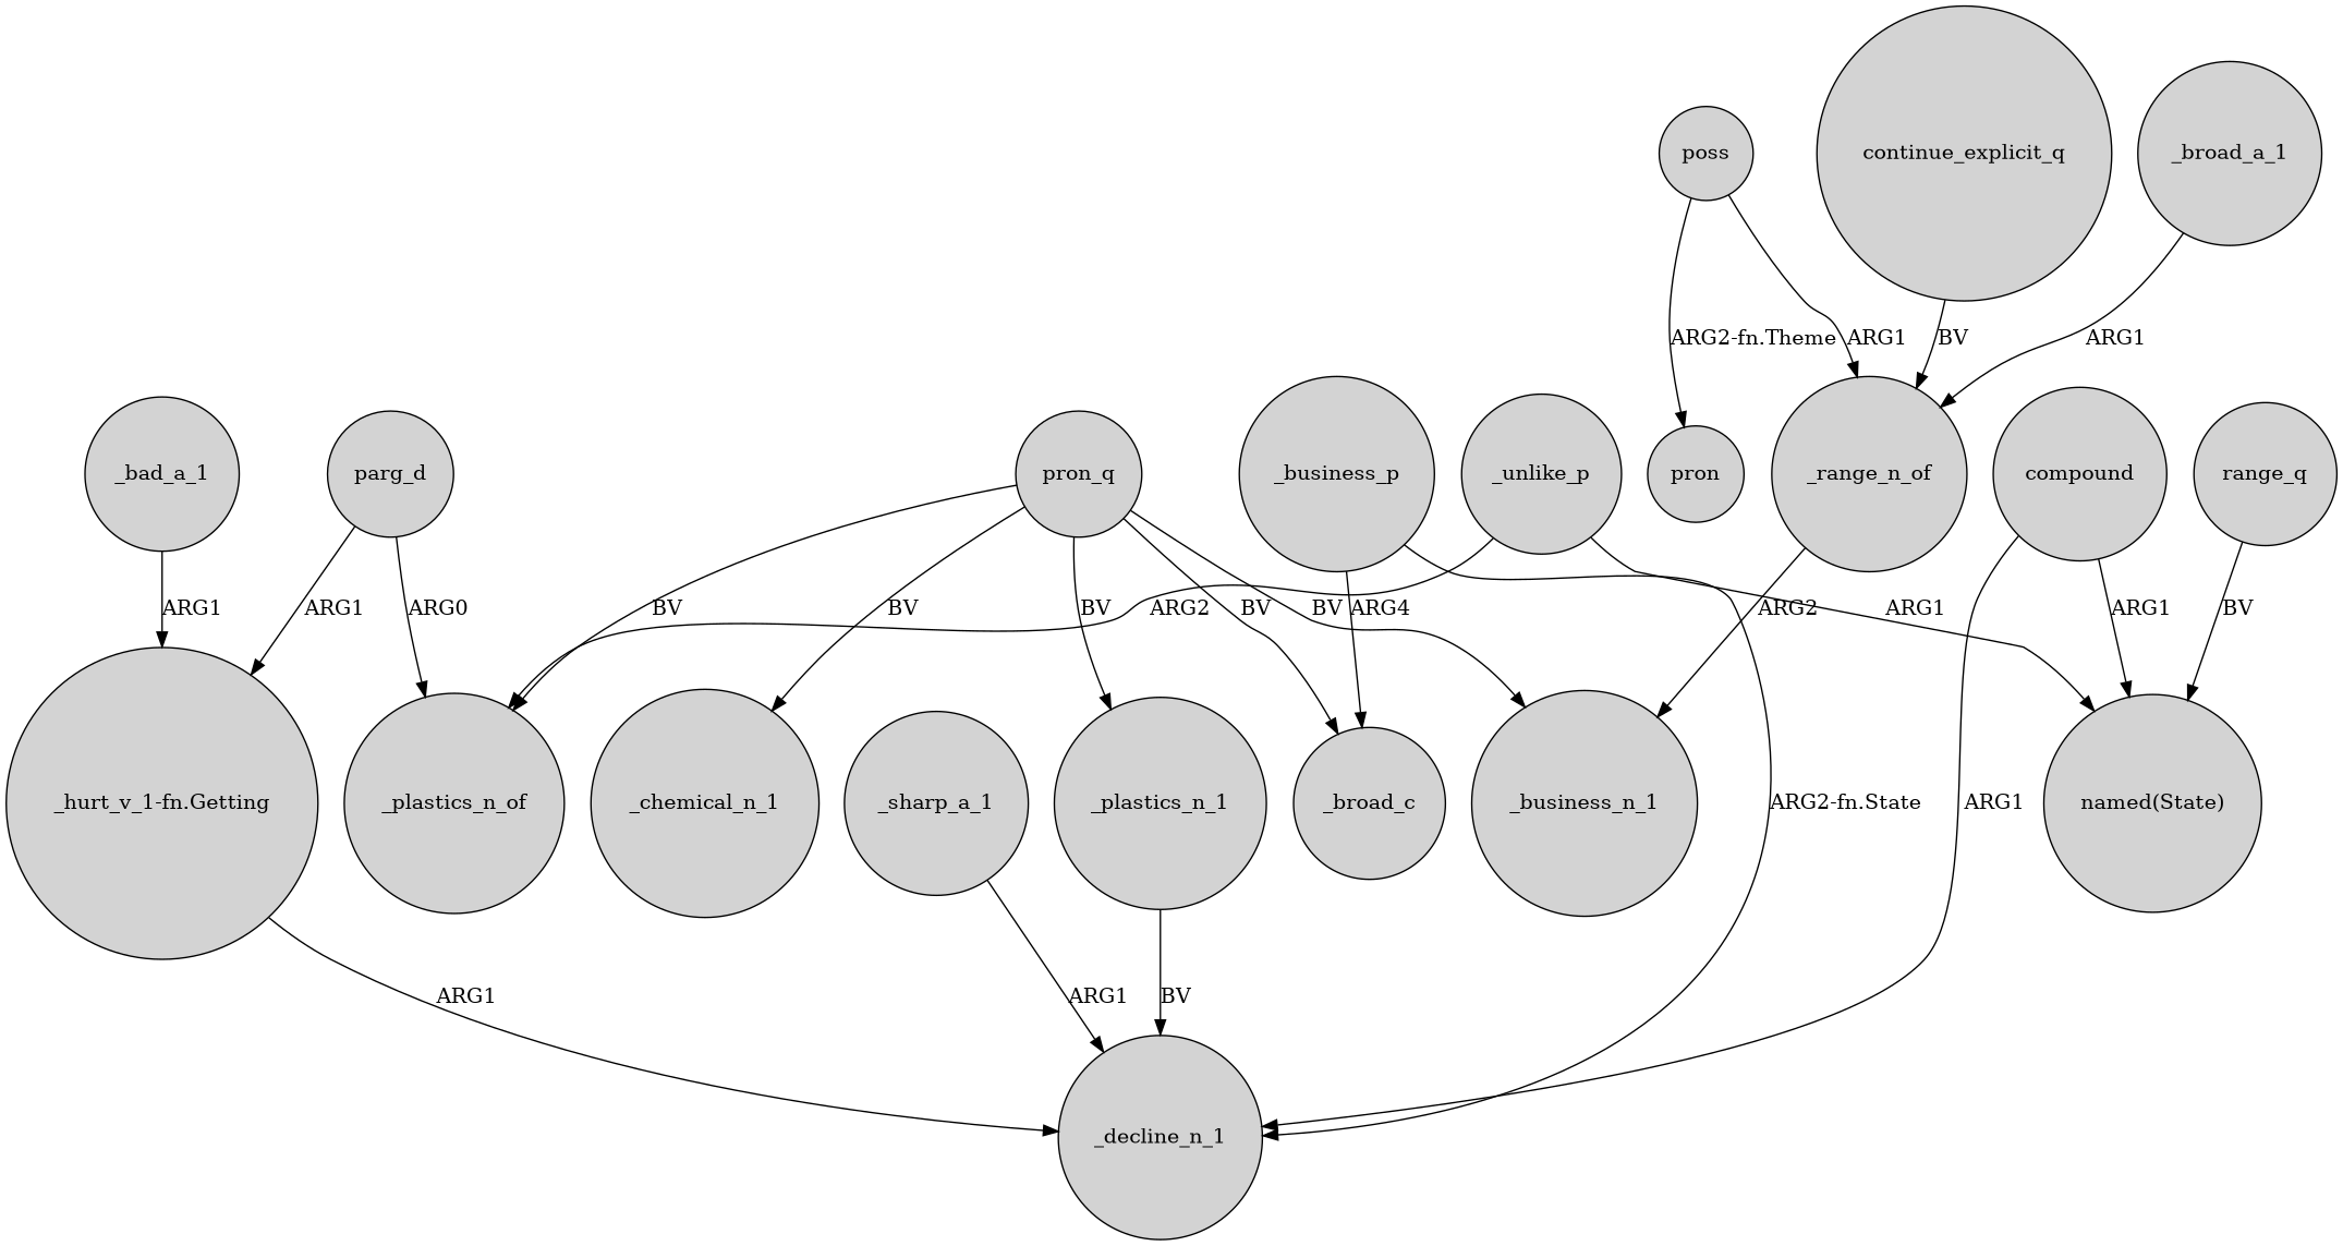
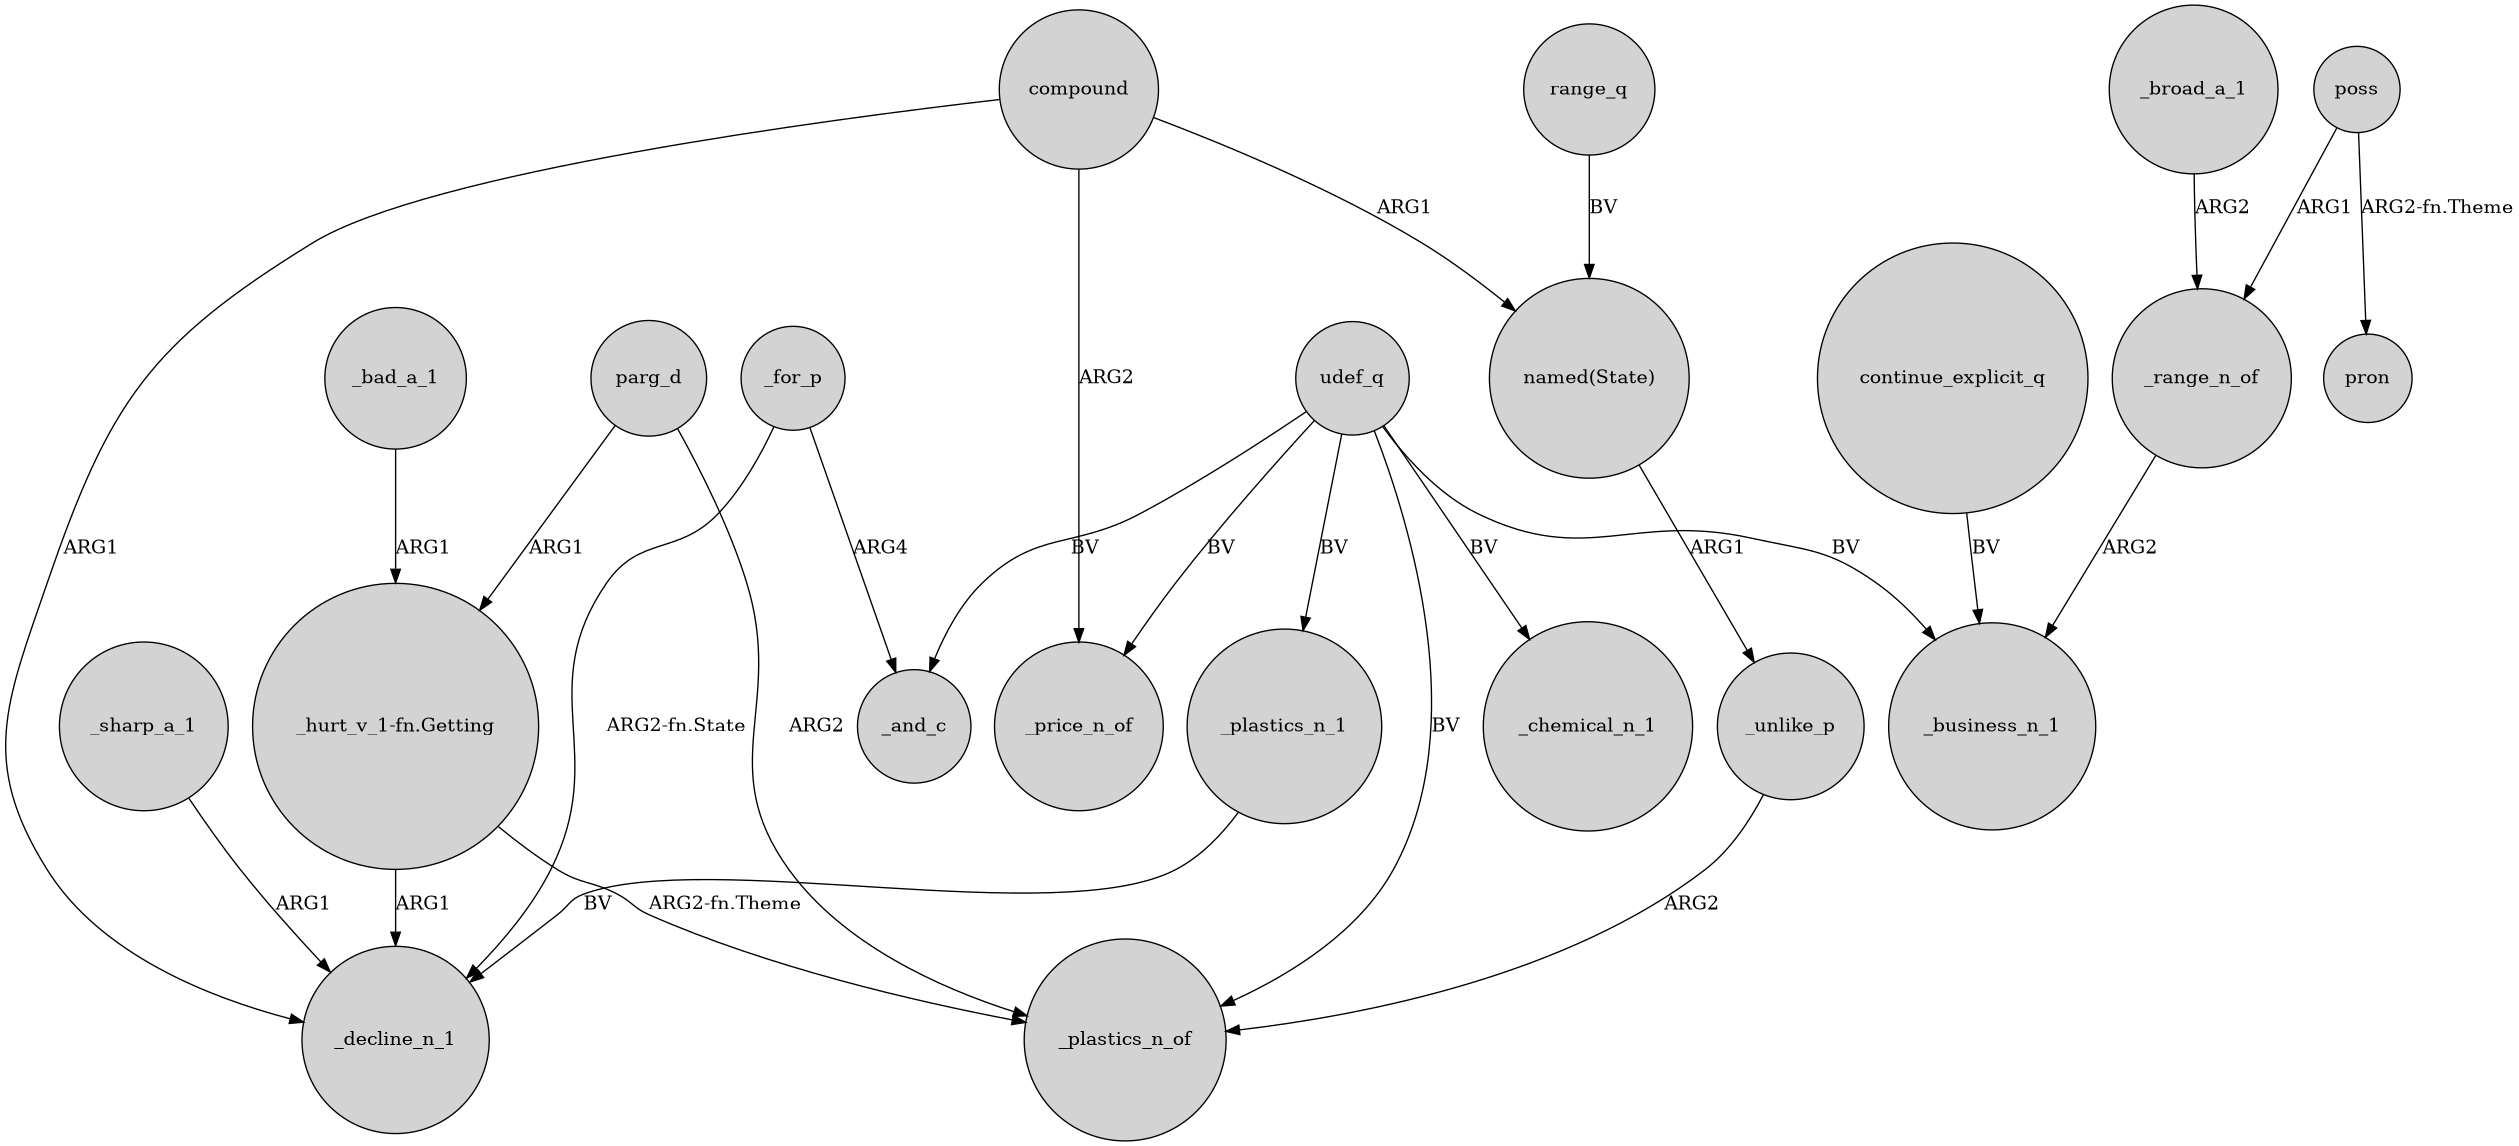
  digraph {
    node [shape=circle style=filled]
    compound
    _decline_n_1
+   _price_n_of
    n4 [label="named(State)"]
    _range_n_of
    _business_n_1
-   udef_q [label=pron_q]
+   udef_q
    n8 [label=_plastics_n_of]
-   _and_c [label=_broad_c]
+   _and_c
    _chemical_n_1
    _plastics_n_1
    n12 [label=range_q]
    _bad_a_1
    "_hurt_v_1-fn.Getting"
    parg_d
    poss
    pron
    _sharp_a_1
-   _for_p [label=_business_p]
+   _for_p
    _unlike_p
    n21 [label=continue_explicit_q]
    _broad_a_1
    compound -> _decline_n_1 [label=ARG1]
+   compound -> _price_n_of [label=ARG2]
    compound -> n4 [label=ARG1]
    _range_n_of -> _business_n_1 [label=ARG2]
+   udef_q -> _price_n_of [label=BV]
    udef_q -> _business_n_1 [label=BV]
    udef_q -> n8 [label=BV]
    udef_q -> _and_c [label=BV]
    udef_q -> _chemical_n_1 [label=BV]
    udef_q -> _plastics_n_1 [label=BV]
    _plastics_n_1 -> _decline_n_1 [label=BV]
    n12 -> n4 [label=BV]
    _bad_a_1 -> "_hurt_v_1-fn.Getting" [label=ARG1]
    "_hurt_v_1-fn.Getting" -> _decline_n_1 [label=ARG1]
-   parg_d -> n8 [label=ARG0]
+   "_hurt_v_1-fn.Getting" -> n8 [label="ARG2-fn.Theme"]
+   parg_d -> n8 [label=ARG2]
    parg_d -> "_hurt_v_1-fn.Getting" [label=ARG1]
    poss -> _range_n_of [label=ARG1]
    poss -> pron [label="ARG2-fn.Theme"]
    _sharp_a_1 -> _decline_n_1 [label=ARG1]
    _for_p -> _decline_n_1 [label="ARG2-fn.State"]
    _for_p -> _and_c [label=ARG4]
-   _unlike_p -> n4 [label=ARG1]
+   n4 -> _unlike_p [label=ARG1]
    _unlike_p -> n8 [label=ARG2]
-   n21 -> _range_n_of [label=BV]
-   _broad_a_1 -> _range_n_of [label=ARG1]
+   n21 -> _business_n_1 [label=BV]
+   _broad_a_1 -> _range_n_of [label=ARG2]
  }
